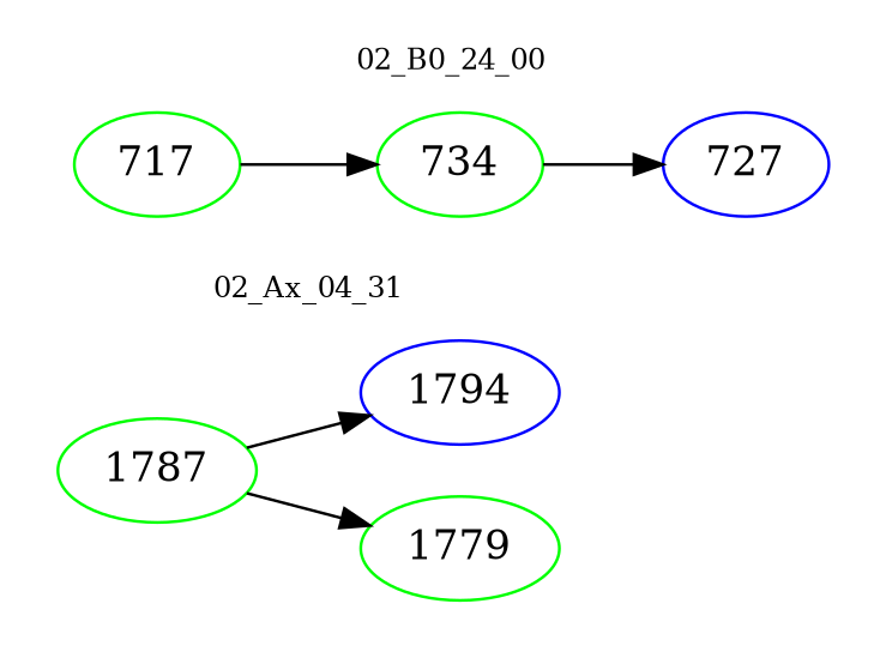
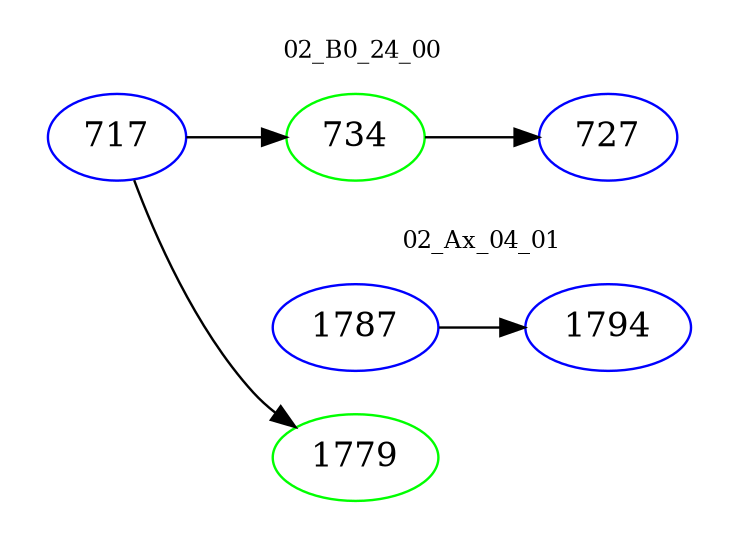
  digraph {
    rankdir=LR
    node [color=green]
    edge [color=black]
-   n1 [label=1787]
+   n1 [color=blue label=1787]
    n2 [label=1779]
    n3 [color=blue label=1794]
-   n4 [label=717]
+   n4 [color=blue label=717]
    n5 [label=734]
    n6 [color=blue label=727]
    subgraph cluster_1 {
      color=white
      fontsize=10
-     label="02_Ax_04_31"
+     label="02_Ax_04_01"
      n1
      n2
      n3
    }
    subgraph cluster_2 {
      color=white
      fontsize=10
      label="02_B0_24_00"
      n4
      n5
      n6
    }
-   n1 -> n2
+   n4 -> n2
    n1 -> n3
    n4 -> n5
    n5 -> n6
  }
